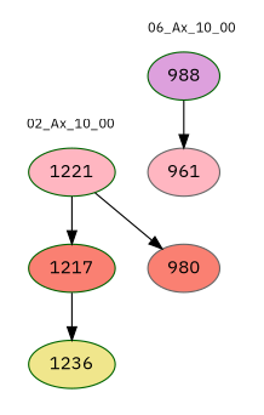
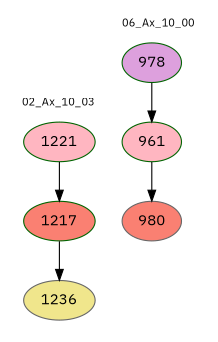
  digraph {
    fontname="IBM Plex Sans"
    node [color=darkgreen fillcolor=lightpink fontname="IBM Plex Sans" style=filled]
    edge [color=black fontname="IBM Plex Sans"]
    n1 [label=1221]
    n2 [fillcolor=salmon label=1217]
-   n3 [fillcolor=khaki label=1236]
-   n4 [fillcolor=plum label=988]
-   n5 [color=gray40 label=961]
+   n3 [color=gray40 fillcolor=khaki label=1236]
+   n4 [fillcolor=plum label=978]
+   n5 [label=961]
    n6 [color=gray40 fillcolor=salmon label=980]
    subgraph cluster_1 {
      color=white
      fontsize=10
-     label="02_Ax_10_00"
+     label="02_Ax_10_03"
      n1
      n2
      n3
    }
    subgraph cluster_2 {
      color=white
      fontsize=10
      label="06_Ax_10_00"
      n4
      n5
      n6
    }
    n1 -> n2
    n2 -> n3
    n4 -> n5
-   n1 -> n6
+   n5 -> n6
  }
